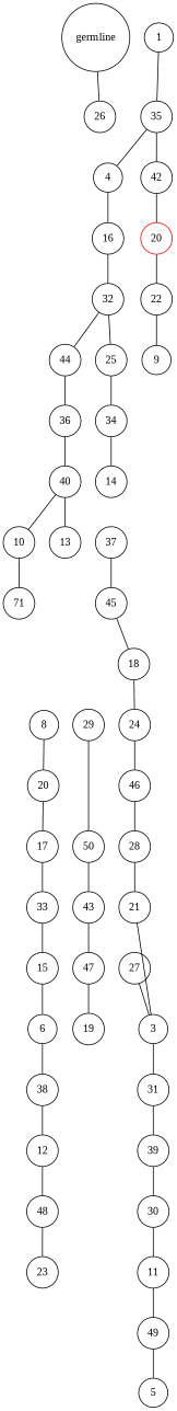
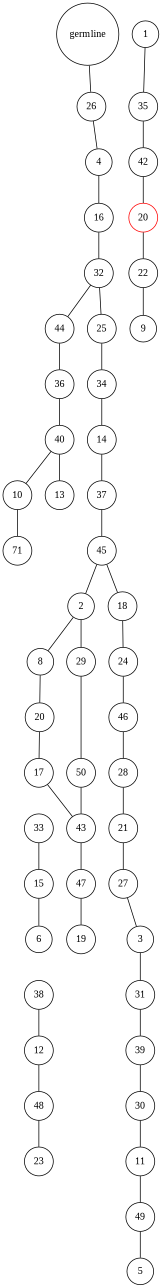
  graph {
    fontname="Liberation Serif"
    rankdir=UD
    splines=line
    node [fontname="Liberation Serif" shape=circle]
    edge [fontname="Liberation Serif"]
    n1 [label=germline]
    n2 [label=26]
    n3 [label=4]
    n4 [label=16]
    n5 [label=32]
    n6 [label=44]
    n7 [label=25]
    n8 [label=36]
    n9 [label=34]
    n10 [label=40]
    n11 [label=10]
    n12 [label=13]
    n13 [label=71]
    n14 [label=14]
    n15 [label=37]
    n16 [label=45]
+   n17 [label=2]
    n18 [label=18]
    n19 [label=8]
    n20 [label=29]
    n21 [label=24]
    n22 [label=20]
    n23 [label=50]
    n24 [label=17]
    n25 [label=33]
    n26 [label=1]
    n27 [label=35]
    n28 [label=42]
    n29 [color=red label=20]
    n30 [label=22]
    n31 [label=9]
    n32 [label=15]
    n33 [label=6]
    n34 [label=38]
    n35 [label=12]
    n36 [label=48]
    n37 [label=23]
    n38 [label=43]
    n39 [label=47]
    n40 [label=19]
    n41 [label=46]
    n42 [label=28]
    n43 [label=21]
    n44 [label=27]
    n45 [label=3]
    n46 [label=31]
    n47 [label=39]
    n48 [label=30]
    n49 [label=11]
    n50 [label=49]
    n51 [label=5]
    n1 -- n2
-   n27 -- n3
+   n2 -- n3
    n3 -- n4
    n4 -- n5
    n5 -- n6
    n5 -- n7
    n6 -- n8
    n7 -- n9
    n8 -- n10
    n9 -- n14
    n10 -- n11
    n10 -- n12
    n11 -- n13
+   n14 -- n15
    n15 -- n16
+   n16 -- n17
    n16 -- n18
+   n17 -- n19
+   n17 -- n20
    n18 -- n21
    n19 -- n22
    n20 -- n23
    n21 -- n41
    n22 -- n24
    n23 -- n38
-   n24 -- n25
+   n24 -- n38
    n25 -- n32
    n26 -- n27
    n27 -- n28
    n28 -- n29
    n29 -- n30
    n30 -- n31
    n32 -- n33
-   n33 -- n34
    n34 -- n35
    n35 -- n36
    n36 -- n37
    n38 -- n39
    n39 -- n40
    n41 -- n42
    n42 -- n43
-   n43 -- n45
+   n43 -- n44
    n44 -- n45
    n45 -- n46
    n46 -- n47
    n47 -- n48
    n48 -- n49
    n49 -- n50
    n50 -- n51
  }
